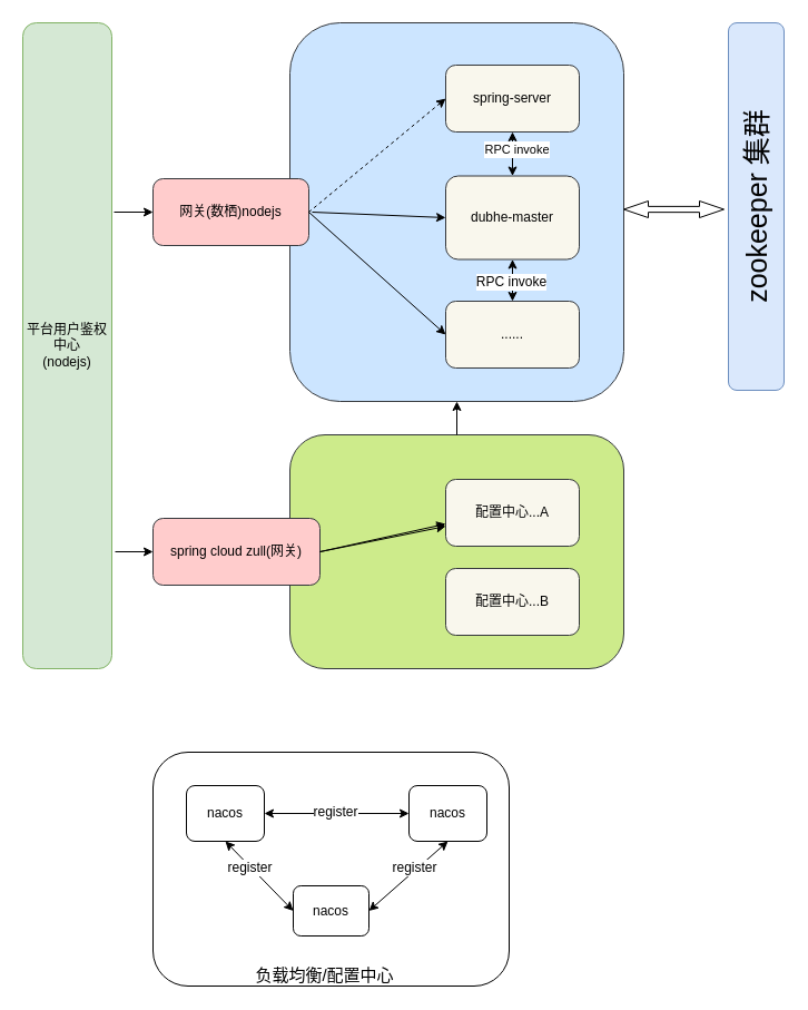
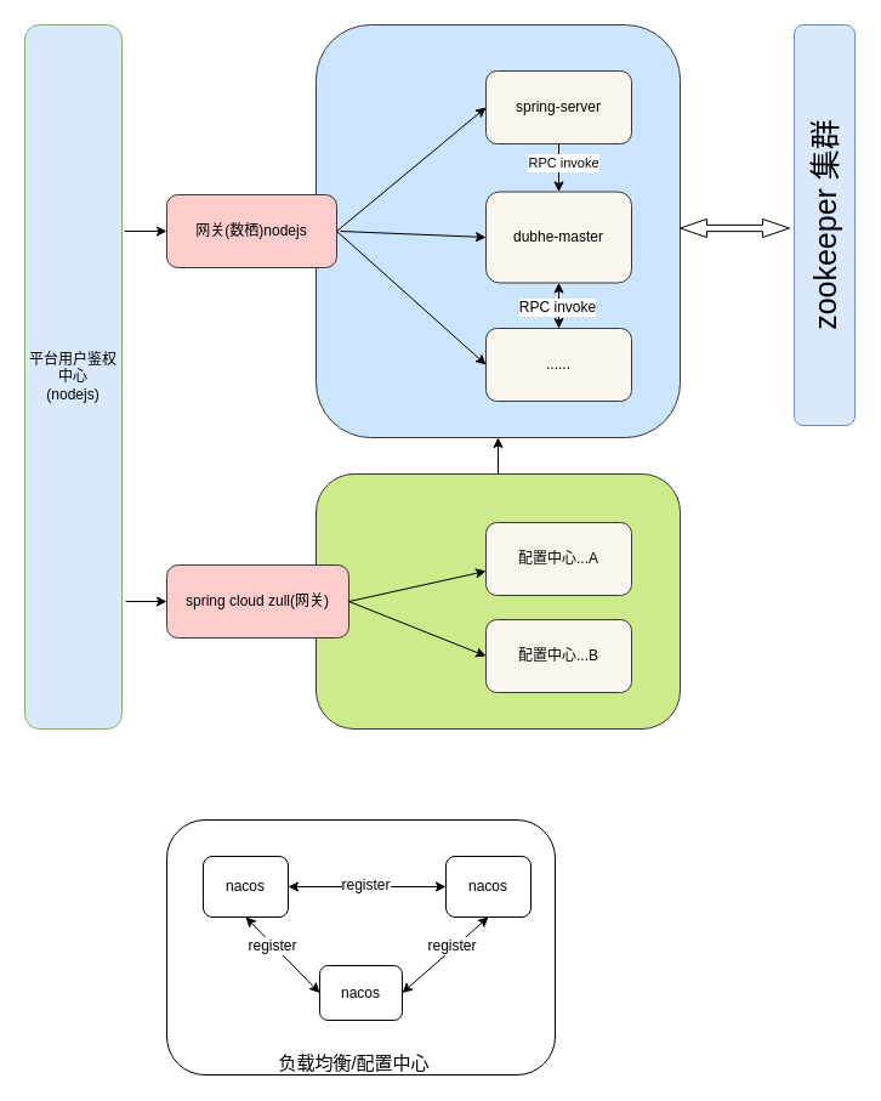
  <mxCell id="0" />
  <mxCell id="1" parent="0" />
  <mxCell id="2" value="" style="rounded=1;whiteSpace=wrap;html=1;" vertex="1" parent="1"><mxGeometry x="137" y="675" width="320" height="210" as="geometry" /></mxCell>
  <mxCell id="3" value="" style="rounded=1;whiteSpace=wrap;html=1;shadow=0;fillColor=#cdeb8b;strokeColor=#36393d;" parent="1" vertex="1"><mxGeometry x="260" y="390" width="300" height="210" as="geometry" /></mxCell>
  <mxCell id="4" value="" style="rounded=1;whiteSpace=wrap;html=1;fillColor=#cce5ff;strokeColor=#36393d;" parent="1" vertex="1"><mxGeometry x="260" y="20" width="300" height="340" as="geometry" /></mxCell>
  <mxCell id="5" value="&lt;span&gt;spring cloud zull(网关)&lt;/span&gt;" style="rounded=1;whiteSpace=wrap;html=1;shadow=0;fillColor=#ffcccc;strokeColor=#36393d;" parent="1" vertex="1"><mxGeometry x="137" y="465" width="150" height="60" as="geometry" /></mxCell>
  <mxCell id="6" value="网关(数栖)nodejs" style="rounded=1;whiteSpace=wrap;html=1;fillColor=#ffcccc;strokeColor=#36393d;" parent="1" vertex="1"><mxGeometry x="137" y="160" width="140" height="60" as="geometry" /></mxCell>
  <mxCell id="7" value="配置中心...A" style="rounded=1;whiteSpace=wrap;html=1;fillColor=#f9f7ed;strokeColor=#36393d;" parent="1" vertex="1"><mxGeometry x="400" y="430" width="120" height="60" as="geometry" /></mxCell>
  <mxCell id="8" value="配置中心...B" style="rounded=1;whiteSpace=wrap;html=1;fillColor=#f9f7ed;strokeColor=#36393d;" parent="1" vertex="1"><mxGeometry x="400" y="510" width="120" height="60" as="geometry" /></mxCell>
  <mxCell id="9" value="&lt;div&gt;&lt;span&gt;spring-server&lt;/span&gt;&lt;/div&gt;" style="rounded=1;whiteSpace=wrap;html=1;fillColor=#f9f7ed;strokeColor=#36393d;" parent="1" vertex="1"><mxGeometry x="400" y="58" width="120" height="60" as="geometry" /></mxCell>
  <mxCell id="10" value="&lt;div&gt;&lt;span&gt;dubhe-master &lt;/span&gt;&lt;/div&gt;" style="rounded=1;whiteSpace=wrap;html=1;fillColor=#f9f7ed;strokeColor=#36393d;" parent="1" vertex="1"><mxGeometry x="400" y="157.5" width="120" height="75" as="geometry" /></mxCell>
  <mxCell id="11" value="......" style="rounded=1;whiteSpace=wrap;html=1;fillColor=#f9f7ed;strokeColor=#36393d;" parent="1" vertex="1"><mxGeometry x="400" y="270" width="120" height="60" as="geometry" /></mxCell>
  <mxCell id="12" style="edgeStyle=none;rounded=0;orthogonalLoop=1;jettySize=auto;html=1;entryX=0;entryY=0.5;entryDx=0;entryDy=0;" parent="1" target="6" edge="1"><mxGeometry relative="1" as="geometry"><mxPoint x="102" y="190" as="sourcePoint" /></mxGeometry></mxCell>
  <mxCell id="13" style="edgeStyle=none;rounded=0;orthogonalLoop=1;jettySize=auto;html=1;entryX=0;entryY=0.5;entryDx=0;entryDy=0;" parent="1" target="5" edge="1"><mxGeometry relative="1" as="geometry"><mxPoint x="103" y="495" as="sourcePoint" /></mxGeometry></mxCell>
- <mxCell id="14" value="平台用户鉴权中心&lt;br&gt;(nodejs)&lt;br&gt;" style="rounded=1;whiteSpace=wrap;html=1;direction=west;rotation=0;shadow=0;flipV=0;flipH=0;fillColor=#d5e8d4;strokeColor=#82b366;" parent="1" vertex="1"><mxGeometry x="20" y="20" width="80" height="580" as="geometry" /></mxCell>
+ <mxCell id="14" value="平台用户鉴权中心&lt;br&gt;(nodejs)&lt;br&gt;" style="rounded=1;whiteSpace=wrap;html=1;direction=west;rotation=0;shadow=0;flipV=0;flipH=0;fillColor=#dae8fc;strokeColor=#82b366;" parent="1" vertex="1"><mxGeometry x="20" y="20" width="80" height="580" as="geometry" /></mxCell>
  <mxCell id="15" value="" style="endArrow=classic;html=1;exitX=1;exitY=0.5;exitDx=0;exitDy=0;entryX=0;entryY=0.5;entryDx=0;entryDy=0;" parent="1" source="6" target="11" edge="1"><mxGeometry width="50" height="50" relative="1" as="geometry"><mxPoint x="350" y="230" as="sourcePoint" /><mxPoint x="400" y="180" as="targetPoint" /></mxGeometry></mxCell>
- <mxCell id="16" value="" style="endArrow=classic;html=1;exitX=1;exitY=0.5;exitDx=0;exitDy=0;entryX=0;entryY=0.5;entryDx=0;entryDy=0;dashed=1;" parent="1" source="6" target="9" edge="1"><mxGeometry width="50" height="50" relative="1" as="geometry"><mxPoint x="320" y="160" as="sourcePoint" /><mxPoint x="370" y="110" as="targetPoint" /></mxGeometry></mxCell>
+ <mxCell id="16" value="" style="endArrow=classic;html=1;exitX=1;exitY=0.5;exitDx=0;exitDy=0;entryX=0;entryY=0.5;entryDx=0;entryDy=0;" parent="1" source="6" target="9" edge="1"><mxGeometry width="50" height="50" relative="1" as="geometry"><mxPoint x="320" y="160" as="sourcePoint" /><mxPoint x="370" y="110" as="targetPoint" /></mxGeometry></mxCell>
  <mxCell id="17" value="" style="endArrow=classic;html=1;entryX=0;entryY=0.5;entryDx=0;entryDy=0;" parent="1" edge="1" target="10"><mxGeometry width="50" height="50" relative="1" as="geometry"><mxPoint x="280" y="190" as="sourcePoint" /><mxPoint x="400" y="160" as="targetPoint" /></mxGeometry></mxCell>
  <mxCell id="18" value="" style="endArrow=classic;html=1;exitX=1;exitY=0.5;exitDx=0;exitDy=0;" parent="1" source="5" edge="1"><mxGeometry width="50" height="50" relative="1" as="geometry"><mxPoint x="350" y="520" as="sourcePoint" /><mxPoint x="400" y="470" as="targetPoint" /></mxGeometry></mxCell>
- <mxCell id="19" value="" style="endArrow=classic;html=1;exitX=1;exitY=0.5;exitDx=0;exitDy=0;" parent="1" source="5" target="7" edge="1"><mxGeometry width="50" height="50" relative="1" as="geometry"><mxPoint x="362" y="505" as="sourcePoint" /><mxPoint x="410" y="480" as="targetPoint" /></mxGeometry></mxCell>
+ <mxCell id="19" value="" style="endArrow=classic;html=1;exitX=1;exitY=0.5;exitDx=0;exitDy=0;entryX=0;entryY=0.5;entryDx=0;entryDy=0;" parent="1" source="5" target="8" edge="1"><mxGeometry width="50" height="50" relative="1" as="geometry"><mxPoint x="362" y="505" as="sourcePoint" /><mxPoint x="410" y="480" as="targetPoint" /></mxGeometry></mxCell>
  <mxCell id="20" value="" style="endArrow=classic;html=1;entryX=0.5;entryY=1;entryDx=0;entryDy=0;exitX=0.5;exitY=0;exitDx=0;exitDy=0;" parent="1" source="3" target="4" edge="1"><mxGeometry width="50" height="50" relative="1" as="geometry"><mxPoint x="277" y="390" as="sourcePoint" /><mxPoint x="327" y="340" as="targetPoint" /></mxGeometry></mxCell>
  <mxCell id="21" value="zookeeper 集群" style="rounded=1;whiteSpace=wrap;html=1;shadow=0;verticalAlign=middle;horizontal=0;fontSize=25;fillColor=#dae8fc;strokeColor=#6c8ebf;" parent="1" vertex="1"><mxGeometry x="654" y="20" width="50" height="330" as="geometry" /></mxCell>
  <mxCell id="22" value="" style="html=1;shadow=0;dashed=0;align=center;verticalAlign=middle;shape=mxgraph.arrows2.twoWayArrow;dy=0.65;dx=22;" vertex="1" parent="1"><mxGeometry x="560" y="180" width="90" height="15" as="geometry" /></mxCell>
- <mxCell id="23" value="" style="endArrow=classic;startArrow=classic;html=1;entryX=0.5;entryY=1;entryDx=0;entryDy=0;exitX=0.5;exitY=0;exitDx=0;exitDy=0;" edge="1" parent="1" source="10" target="9"><mxGeometry width="50" height="50" relative="1" as="geometry"><mxPoint x="440" y="170" as="sourcePoint" /><mxPoint x="490" y="120" as="targetPoint" /></mxGeometry></mxCell>
+ <mxCell id="23" value="" style="endArrow=none;startArrow=classic;html=1;entryX=0.5;entryY=1;entryDx=0;entryDy=0;exitX=0.5;exitY=0;exitDx=0;exitDy=0;" edge="1" parent="1" source="10" target="9"><mxGeometry width="50" height="50" relative="1" as="geometry"><mxPoint x="440" y="170" as="sourcePoint" /><mxPoint x="490" y="120" as="targetPoint" /></mxGeometry></mxCell>
  <mxCell id="24" value="&lt;font style=&quot;font-size: 11px&quot;&gt;RPC invoke&lt;/font&gt;" style="text;html=1;resizable=0;points=[];align=center;verticalAlign=middle;labelBackgroundColor=#ffffff;" vertex="1" connectable="0" parent="23"><mxGeometry x="0.2" y="-3" relative="1" as="geometry"><mxPoint as="offset" /></mxGeometry></mxCell>
  <mxCell id="25" value="" style="endArrow=classic;startArrow=classic;html=1;entryX=0.5;entryY=1;entryDx=0;entryDy=0;exitX=0.5;exitY=0;exitDx=0;exitDy=0;" edge="1" parent="1" source="11" target="10"><mxGeometry width="50" height="50" relative="1" as="geometry"><mxPoint x="440" y="290" as="sourcePoint" /><mxPoint x="490" y="240" as="targetPoint" /></mxGeometry></mxCell>
  <mxCell id="26" value="RPC invoke" style="text;html=1;resizable=0;points=[];align=center;verticalAlign=middle;labelBackgroundColor=#ffffff;" vertex="1" connectable="0" parent="25"><mxGeometry x="-0.038" y="2" relative="1" as="geometry"><mxPoint as="offset" /></mxGeometry></mxCell>
  <mxCell id="27" value="nacos" style="rounded=1;whiteSpace=wrap;html=1;" vertex="1" parent="1"><mxGeometry x="167" y="705" width="70" height="50" as="geometry" /></mxCell>
  <mxCell id="28" value="nacos" style="rounded=1;whiteSpace=wrap;html=1;" vertex="1" parent="1"><mxGeometry x="367" y="705" width="70" height="50" as="geometry" /></mxCell>
  <mxCell id="29" value="nacos" style="rounded=1;whiteSpace=wrap;html=1;" vertex="1" parent="1"><mxGeometry x="263" y="795" width="68" height="45" as="geometry" /></mxCell>
  <mxCell id="30" value="" style="endArrow=classic;startArrow=classic;html=1;exitX=1;exitY=0.5;exitDx=0;exitDy=0;entryX=0;entryY=0.5;entryDx=0;entryDy=0;" edge="1" parent="1" source="27" target="28"><mxGeometry width="50" height="50" relative="1" as="geometry"><mxPoint x="297" y="775" as="sourcePoint" /><mxPoint x="347" y="725" as="targetPoint" /></mxGeometry></mxCell>
  <mxCell id="31" value="register" style="text;html=1;resizable=0;points=[];align=center;verticalAlign=middle;labelBackgroundColor=#ffffff;" vertex="1" connectable="0" parent="30"><mxGeometry x="-0.024" y="2" relative="1" as="geometry"><mxPoint as="offset" /></mxGeometry></mxCell>
  <mxCell id="32" value="" style="endArrow=classic;startArrow=classic;html=1;entryX=0.5;entryY=1;entryDx=0;entryDy=0;exitX=1;exitY=0.5;exitDx=0;exitDy=0;" edge="1" parent="1" source="29" target="28"><mxGeometry width="50" height="50" relative="1" as="geometry"><mxPoint x="337" y="835" as="sourcePoint" /><mxPoint x="387" y="785" as="targetPoint" /></mxGeometry></mxCell>
  <mxCell id="33" value="register" style="text;html=1;resizable=0;points=[];align=center;verticalAlign=middle;labelBackgroundColor=#ffffff;" vertex="1" connectable="0" parent="32"><mxGeometry x="0.176" y="3" relative="1" as="geometry"><mxPoint as="offset" /></mxGeometry></mxCell>
  <mxCell id="34" value="" style="endArrow=classic;startArrow=classic;html=1;entryX=0;entryY=0.5;entryDx=0;entryDy=0;exitX=0.5;exitY=1;exitDx=0;exitDy=0;" edge="1" parent="1" source="27" target="29"><mxGeometry width="50" height="50" relative="1" as="geometry"><mxPoint x="267" y="775" as="sourcePoint" /><mxPoint x="277" y="785" as="targetPoint" /></mxGeometry></mxCell>
  <mxCell id="35" value="register" style="text;html=1;resizable=0;points=[];align=center;verticalAlign=middle;labelBackgroundColor=#ffffff;" vertex="1" connectable="0" parent="34"><mxGeometry x="-0.26" y="-1" relative="1" as="geometry"><mxPoint as="offset" /></mxGeometry></mxCell>
  <mxCell id="36" value="负载均衡/配置中心" style="text;html=1;strokeColor=none;fillColor=none;align=center;verticalAlign=middle;whiteSpace=wrap;rounded=0;fontSize=15;" vertex="1" parent="1"><mxGeometry x="201.5" y="865" width="179" height="20" as="geometry" /></mxCell>
